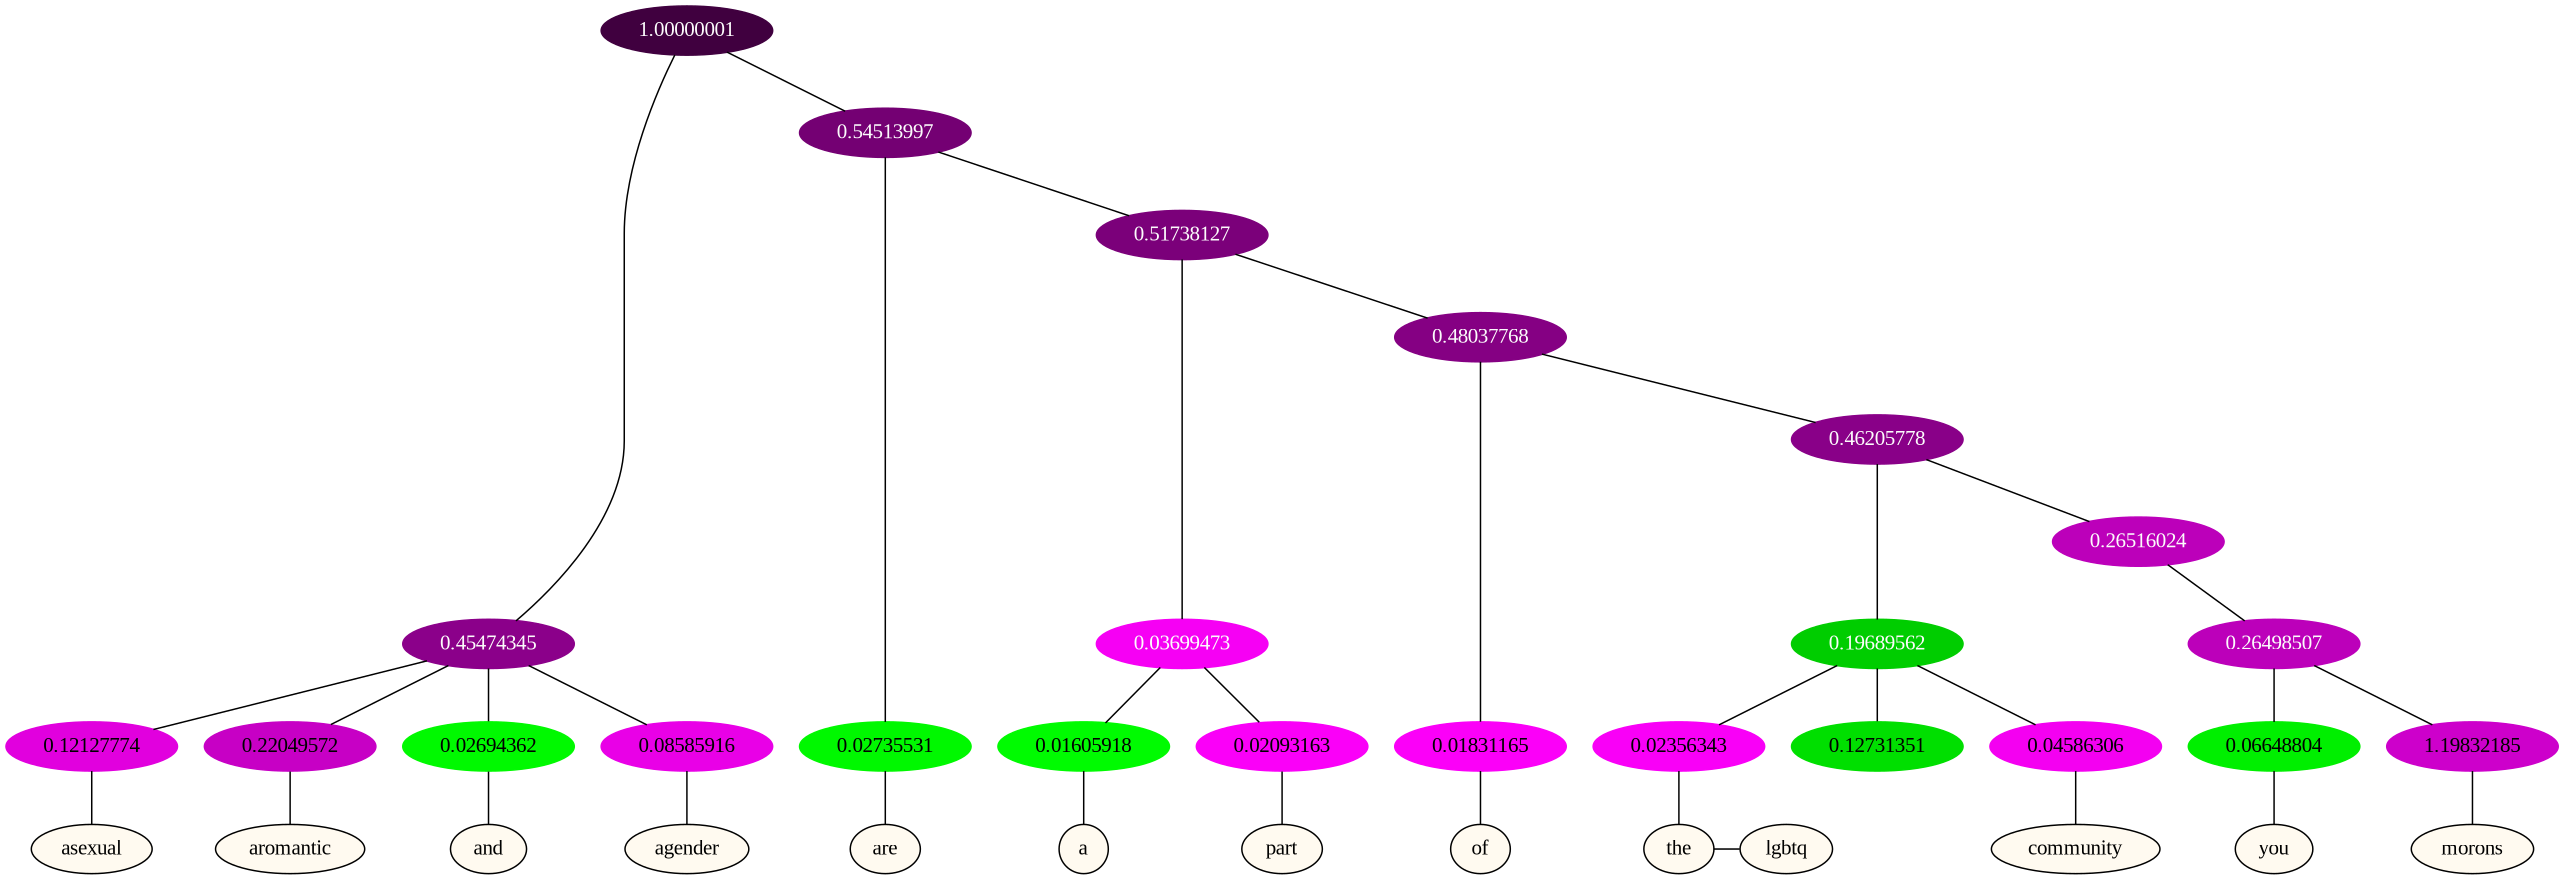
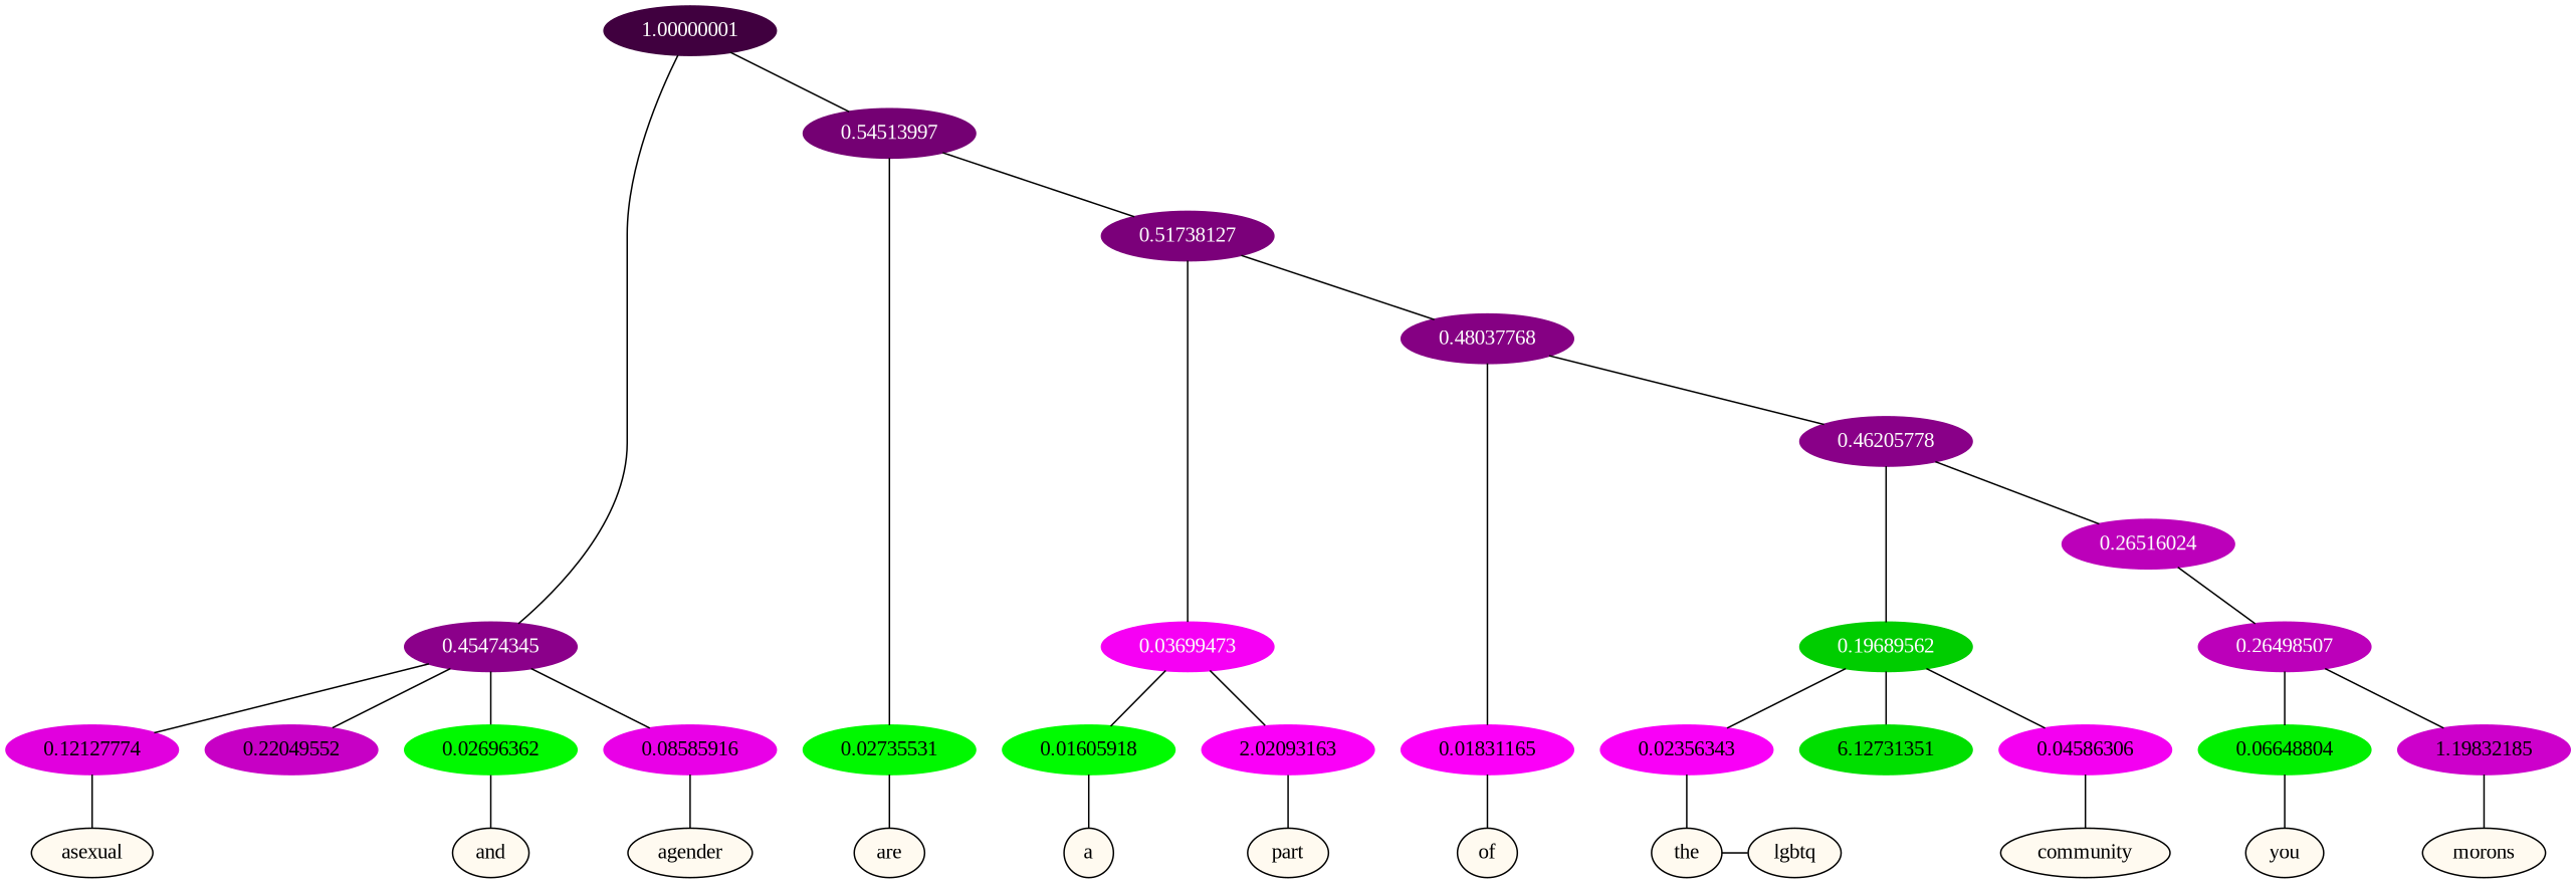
  graph {
    fontname="Liberation Serif"
    node [color=black fontname="Liberation Serif" format=png nodesep=0.001 ordering=out overlap_scaling=0.01 ranksep=0.001 style=filled]
    edge [fontname="Liberation Serif"]
    n1 [fillcolor=floralwhite height=0.15 label=asexual style="filled,solid" width=0.15]
-   n2 [fillcolor=floralwhite height=0.15 label=aromantic style="filled,solid" width=0.15]
    n3 [fillcolor=floralwhite height=0.15 label=and style="filled,solid" width=0.15]
    n4 [fillcolor=floralwhite height=0.15 label=agender style="filled,solid" width=0.15]
    n5 [fillcolor=floralwhite height=0.15 label=are style="filled,solid" width=0.15]
    n6 [fillcolor=floralwhite height=0.15 label=a style="filled,solid" width=0.15]
    n7 [fillcolor=floralwhite height=0.15 label=part style="filled,solid" width=0.15]
    n8 [fillcolor=floralwhite height=0.15 label=of style="filled,solid" width=0.15]
    n9 [fillcolor=floralwhite height=0.15 label=the style="filled,solid" width=0.15]
    n10 [fillcolor=floralwhite height=0.15 label=lgbtq style="filled,solid" width=0.15]
    n11 [fillcolor=floralwhite height=0.15 label=community style="filled,solid" width=0.15]
    n12 [fillcolor=floralwhite height=0.15 label=you style="filled,solid" width=0.15]
    n13 [fillcolor=floralwhite height=0.15 label=morons style="filled,solid" width=0.15]
    n14 [color="0.835 1.000 0.879" fontcolor=black height=0.15 label=0.12127774 width=0.15]
-   n15 [color="0.835 1.000 0.780" fontcolor=black height=0.15 label=0.22049572 width=0.15]
-   n16 [color="0.334 1.000 0.973" fontcolor=black height=0.15 label=0.02694362 width=0.15]
+   n15 [color="0.835 1.000 0.780" fontcolor=black height=0.15 label=0.22049552 width=0.15]
+   n16 [color="0.334 1.000 0.973" fontcolor=black height=0.15 label=0.02696362 width=0.15]
    n17 [color="0.835 1.000 0.914" fontcolor=black height=0.15 label=0.08585916 width=0.15]
    n18 [color="0.334 1.000 0.972" fontcolor=black height=0.15 label=0.02735531 width=0.15]
    n19 [color="0.334 1.000 0.984" fontcolor=black height=0.15 label=0.01605918 width=0.15]
-   n20 [color="0.835 1.000 0.979" fontcolor=black height=0.15 label=0.02093163 width=0.15]
+   n20 [color="0.835 1.000 0.979" fontcolor=black height=0.15 label=2.02093163 width=0.15]
    n21 [color="0.835 1.000 0.982" fontcolor=black height=0.15 label=0.01831165 width=0.15]
    n22 [color="0.835 1.000 0.976" fontcolor=black height=0.15 label=0.02356343 width=0.15]
-   n23 [color="0.334 1.000 0.873" fontcolor=black height=0.15 label=0.12731351 width=0.15]
+   n23 [color="0.334 1.000 0.873" fontcolor=black height=0.15 label=6.12731351 width=0.15]
    n24 [color="0.835 1.000 0.954" fontcolor=black height=0.15 label=0.04586306 width=0.15]
    n25 [color="0.334 1.000 0.934" fontcolor=black height=0.15 label=0.06648804 width=0.15]
    n26 [color="0.835 1.000 0.802" fontcolor=black height=0.15 label=1.19832185 width=0.15]
    n27 [color="0.835 1.000 0.250" fontcolor=grey99 height=0.15 label=1.00000001 width=0.15]
    n28 [color="0.835 1.000 0.545" fontcolor=grey99 height=0.15 label=0.45474345 width=0.15]
    n29 [color="0.835 1.000 0.455" fontcolor=grey99 height=0.15 label=0.54513997 width=0.15]
    n30 [color="0.835 1.000 0.483" fontcolor=grey99 height=0.15 label=0.51738127 width=0.15]
    n31 [color="0.835 1.000 0.963" fontcolor=grey99 height=0.15 label=0.03699473 width=0.15]
    n32 [color="0.835 1.000 0.520" fontcolor=grey99 height=0.15 label=0.48037768 width=0.15]
    n33 [color="0.835 1.000 0.538" fontcolor=grey99 height=0.15 label=0.46205778 width=0.15]
    n34 [color="0.334 1.000 0.803" fontcolor=grey99 height=0.15 label=0.19689562 width=0.15]
    n35 [color="0.835 1.000 0.735" fontcolor=grey99 height=0.15 label=0.26516024 width=0.15]
    n36 [color="0.835 1.000 0.735" fontcolor=grey99 height=0.15 label=0.26498507 width=0.15]
    subgraph sub_1 {
      rank=same
      n1
-     n2
      n3
      n4
      n5
      n6
      n7
      n8
      n9
      n10
      n11
      n12
      n13
    }
    subgraph sub_2 {
      rank=same
      n14
      n15
      n16
      n17
      n18
      n19
      n20
      n21
      n22
      n23
      n24
      n25
      n26
    }
    n9 -- n10
    n14 -- n1
-   n15 -- n2
    n16 -- n3
    n17 -- n4
    n18 -- n5
    n19 -- n6
    n20 -- n7
    n21 -- n8
    n22 -- n9
    n24 -- n11
    n25 -- n12
    n26 -- n13
    n27 -- n28
    n27 -- n29
    n28 -- n14
    n28 -- n15
    n28 -- n16
    n28 -- n17
    n29 -- n18
    n29 -- n30
    n30 -- n31
    n30 -- n32
    n31 -- n19
    n31 -- n20
    n32 -- n21
    n32 -- n33
    n33 -- n34
    n33 -- n35
    n34 -- n22
    n34 -- n23
    n34 -- n24
    n35 -- n36
    n36 -- n25
    n36 -- n26
  }
